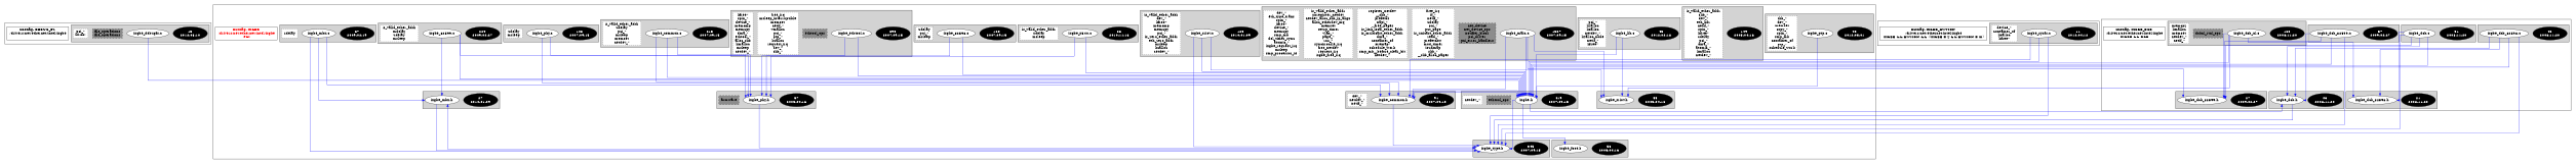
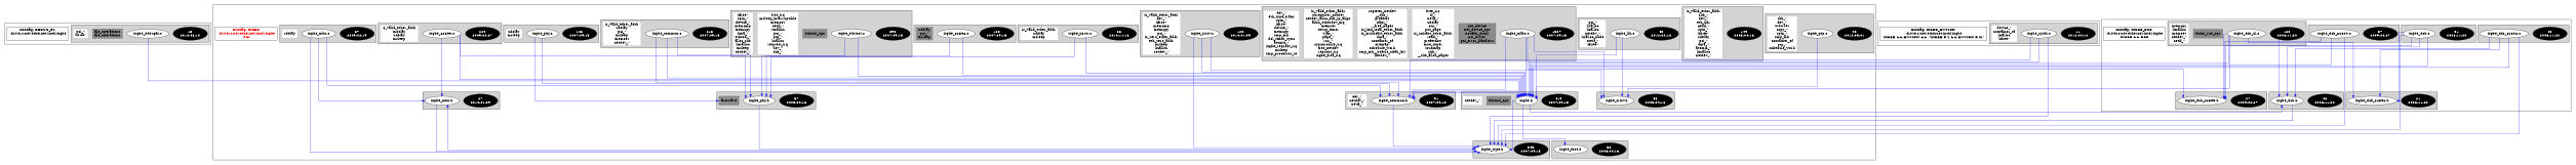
  digraph {
    ranksep=2
    splines=ortho
    node [fillcolor=white fontcolor=black style=filled]
    edge [color=blue]
    n1 [fillcolor=black fontcolor=white label="345\n2007-09-15"]
    n2 [label="ixgbe_type.h\n"]
    n3 [fillcolor=black fontcolor=white label="43\n2012-05-01"]
    n4 [label="ixgbe_ptp.c\n"]
    n5 [label="skb_*\ndev_*\nmemset\ncopy_*\nspin_*\nsmp_mb\ncontainer_of\nptp_*\nschedule_work\n" shape=box style="filled,dotted"]
    n6 [fillcolor=black fontcolor=white label="53\n2005-04-16"]
    n7 [label="ixgbe_fcoe.h\n"]
    n8 [fillcolor=black fontcolor=white label="149\n2005-04-16"]
    n9 [label="is_valid_ether_addr\nskb_*\ndev_*\neth_hdr\nnetif_*\nspin_*\nkfree*\nudelay\npci_*\ndma_*\natomic_*\nkmalloc\nnetdev_*\n" shape=box style="filled,dotted"]
    n10 [fillcolor=black fontcolor=white label="45\n2012-02-18"]
    n11 [label="ixgbe_lib.c\n"]
    n12 [label="pci_*\nkzalloc\nkcalloc\nnetdev_*\nkzalloc_node\nnetif_*\nkfree*\n" shape=box style="filled,dotted"]
    n13 [fillcolor=black fontcolor=white label="83\n2010-11-16"]
    n14 [label="ixgbe_x540.c\n"]
    n15 [label="is_valid_ether_addr\nudelay\nmsleep\n" shape=box style="filled,dotted"]
    n16 [fillcolor=black fontcolor=white label="27\n2010-01-09"]
    n17 [label="ixgbe_mbx.h\n"]
    n18 [fillcolor=black fontcolor=white label="37\n2009-02-19"]
    n19 [label="ixgbe_mbx.c\n"]
    n20 [label="udelay\n" shape=box style="filled,dotted"]
    n21 [fillcolor=black fontcolor=white label="55\n2005-04-16"]
    n22 [label="ixgbe_sriov.h\n"]
    n23 [fillcolor=black fontcolor=white label="125\n2010-01-09"]
    n24 [label="ixgbe_sriov.c\n"]
    n25 [label="is_valid_ether_addr\ndev_*\nkfree*\nmemcmp\nmemcpy\npci_*\nis_zero_ether_addr\neth_zero_addr\nmsleep\nkcalloc\nnetdev_*\n" shape=box style="filled,dotted"]
    n26 [fillcolor=black fontcolor=white label="57\n2005-04-16"]
    n27 [label="ixgbe_phy.h\n"]
    n28 [fillcolor=grey55 label="firmware\n" shape=box style="filled,dashed"]
    n29 [fillcolor=black fontcolor=white label="103\n2007-09-15"]
    n30 [label="ixgbe_phy.c\n"]
    n31 [label="udelay\nmsleep\n" shape=box style="filled,dotted"]
    n32 [fillcolor=black fontcolor=white label="165\n2007-09-15"]
    n33 [label="ixgbe_82598.c\n"]
-   n34 [label="udelay\npci_*\nmsleep\n" shape=box style="filled,dotted"]
+   n34 [fillcolor=grey55 label="udelay\npci_*\nmsleep\n" shape=box style="filled,dotted"]
    n35 [fillcolor=black fontcolor=white label="229\n2009-02-27"]
    n36 [label="ixgbe_82599.c\n"]
    n37 [label="is_valid_ether_addr\nmdelay\nudelay\nmsleep\n" shape=box style="filled,dotted"]
    n38 [fillcolor=black fontcolor=white label="395\n2007-09-15"]
    n39 [label="ixgbe_ethtool.c\n"]
    n40 [fillcolor=grey55 label="ethtool_ops\n" shape=box style="filled,dashed"]
    n41 [label="free_irq\nmsleep_interruptible\nmemset\nnetif_*\nvmalloc\npci_*\nptp_*\nkzalloc\nrequest_irq\ndev_*\nskb_*\n" shape=box style="filled,dotted"]
    n42 [label="kfree*\nspin_*\ndevice_*\nmemcmp\nmemcpy\ndma_*\nethtool_*\nalloc_skb\nkmalloc\nmsleep\nnetdev_*\n" shape=box style="filled,dotted"]
    n43 [fillcolor=black fontcolor=white label="91\n2007-09-15"]
    n44 [label="ixgbe_common.h\n"]
    n45 [label="dev_*\nnetdev_*\nnetif_*\n" shape=box style="filled,dotted"]
    n46 [fillcolor=black fontcolor=white label="215\n2007-09-15"]
    n47 [label="ixgbe_common.c\n"]
    n48 [label="is_valid_ether_addr\nudelay\npci_*\nmsleep\nmemset\nnetdev_*\n" shape=box style="filled,dotted"]
    n49 [fillcolor=black fontcolor=white label="1537\n2007-09-15"]
    n50 [label="ixgbe_main.c\n"]
    n51 [fillcolor=grey55 label="net_device\nnet_device_ops\nnotifier_block\npci_driver\npci_error_handlers\n" shape=box style="filled,dashed"]
    n52 [label="free_irq\nif_*\nnetif_*\nudelay\npci_*\nput_page\nis_unicast_ether_addr\nread_*\nprefetchw\nmod_timer\niounmap\nskb_*\n__skb_alloc_pages\n" shape=box style="filled,dotted"]
    n53 [label="register_netdev\n__skb_*\nprefetch\nnapi_*\n__free_pages\nis_link_local_ether_addr\nis_multicast_ether_addr\ndma_*\ncontainer_of\nioremap*\nschedule_work\nsmp_mb__before_clear_bit\nnetdev_*\n" shape=box style="filled,dotted"]
    n54 [label="is_valid_ether_addr\nunregister_netdev\nnetdev_alloc_skb_ip_align\nalloc_etherdev_mq\nmemset\nsetup_timer\nvlan_*\npage_*\nrcu_*\nsynchronize_irq\nfree_netdev\nrequest_irq\nixgbe_free_irq\n" shape=box style="filled,dotted"]
    n55 [label="dev_*\neth_type_trans\nspin_*\nkfree*\ndevice_*\nmemcpy\nsmp_mb\ndel_timer_sync\natomic_*\nixgbe_request_irq\nmsleep\nsmp_processor_id\n" shape=box style="filled,dotted"]
    n56 [fillcolor=black fontcolor=white label="419\n2007-09-15"]
    n57 [label="ixgbe.h\n"]
    n58 [fillcolor=grey55 label="ethtool_ops\n" shape=box style="filled,dashed"]
    n59 [label="netdev_*\n" shape=box style="filled,dotted"]
    n60 [fontcolor=red label="Kconfig: IXGBE\n /drivers/net/ethernet/intel/ixgbe\n  PCI " shape=box fillcolor="" style=""]
    n61 [fillcolor=black fontcolor=white label="163\n2008-11-20"]
    n62 [label="ixgbe_dcb_nl.c\n"]
    n63 [fillcolor=grey55 label="dcbnl_rtnl_ops\n" shape=box style="filled,dashed"]
    n64 [label="memcpy\nkmalloc\nmemset\nnetdev_*\nnetif_*\n" shape=box style="filled,dotted"]
    n65 [fillcolor=black fontcolor=white label="27\n2009-02-27"]
    n66 [label="ixgbe_dcb_82599.h\n"]
    n67 [fillcolor=black fontcolor=white label="57\n2009-02-27"]
    n68 [label="ixgbe_dcb_82599.c\n"]
    n69 [fillcolor=black fontcolor=white label="21\n2008-11-20"]
    n70 [label="ixgbe_dcb_82598.h\n"]
    n71 [fillcolor=black fontcolor=white label="43\n2008-11-20"]
    n72 [label="ixgbe_dcb_82598.c\n"]
    n73 [fillcolor=black fontcolor=white label="43\n2008-11-20"]
    n74 [label="ixgbe_dcb.h\n"]
    n75 [fillcolor=black fontcolor=white label="51\n2008-11-20"]
    n76 [label="ixgbe_dcb.c\n"]
    n77 [label="Kconfig: IXGBE_DCB\n /drivers/net/ethernet/intel/ixgbe\n  IXGBE && DCB " shape=box fillcolor="" fontcolor="" style=""]
    n78 [fillcolor=black fontcolor=white label="11\n2012-04-12"]
    n79 [label="ixgbe_sysfs.c\n"]
    n80 [label="device_*\ncontainer_of\nkcalloc\nkfree*\n" shape=box style="filled,dotted"]
    n81 [label="Kconfig: IXGBE_HWMON\n /drivers/net/ethernet/intel/ixgbe\n  IXGBE && HWMON && !(IXGBE = y && HWMON = m) " shape=box fillcolor="" fontcolor="" style=""]
    n82 [fillcolor=black fontcolor=white label="15\n2012-08-10"]
    n83 [label="ixgbe_debugfs.c\n"]
    n84 [fillcolor=grey55 label="file_operations\nfile_operations\n" shape=box style="filled,dashed"]
    n85 [label="pci_*\nkfree*\n" shape=box style="filled,dotted"]
    n86 [label="Kconfig: DEBUG_FS\n /drivers/net/ethernet/intel/ixgbe\n " shape=box fillcolor="" fontcolor="" style=""]
    subgraph cluster_1 {
      n60
      subgraph cluster_2 {
        style=filled
        n1
        n2
      }
      subgraph cluster_3 {
        style=filled
        n3
        n4
        n5
      }
      subgraph cluster_4 {
        style=filled
        n6
        n7
      }
      subgraph cluster_5 {
        style=filled
        n8
        n9
      }
      subgraph cluster_6 {
        style=filled
        n10
        n11
        n12
      }
      subgraph cluster_7 {
        style=filled
        n13
        n14
        n15
      }
      subgraph cluster_8 {
        style=filled
        n16
        n17
      }
      subgraph cluster_9 {
        style=filled
        n18
        n19
        n20
      }
      subgraph cluster_10 {
        style=filled
        n21
        n22
      }
      subgraph cluster_11 {
        style=filled
        n23
        n24
        n25
      }
      subgraph cluster_12 {
        style=filled
        n26
        n27
        n28
      }
      subgraph cluster_13 {
        style=filled
        n29
        n30
        n31
      }
      subgraph cluster_14 {
        style=filled
        n32
        n33
        n34
      }
      subgraph cluster_15 {
        style=filled
        n35
        n36
        n37
      }
      subgraph cluster_16 {
        style=filled
        n38
        n39
        n40
        n41
        n42
      }
      subgraph cluster_17 {
        style=filled
        n43
        n44
        n45
      }
      subgraph cluster_18 {
        style=filled
        n46
        n47
        n48
      }
      subgraph cluster_19 {
        style=filled
        n49
        n50
        n51
        n52
        n53
        n54
        n55
      }
      subgraph cluster_20 {
        style=filled
        n56
        n57
        n58
        n59
      }
    }
    subgraph cluster_21 {
      n77
      subgraph cluster_22 {
        style=filled
        n61
        n62
        n63
        n64
      }
      subgraph cluster_23 {
        style=filled
        n65
        n66
      }
      subgraph cluster_24 {
        style=filled
        n67
        n68
      }
      subgraph cluster_25 {
        style=filled
        n69
        n70
      }
      subgraph cluster_26 {
        style=filled
        n71
        n72
      }
      subgraph cluster_27 {
        style=filled
        n73
        n74
      }
      subgraph cluster_28 {
        style=filled
        n75
        n76
      }
    }
    subgraph cluster_29 {
      n81
      subgraph cluster_30 {
        style=filled
        n78
        n79
        n80
      }
    }
    subgraph cluster_31 {
      n86
      subgraph cluster_32 {
        style=filled
        n82
        n83
        n84
        n85
      }
    }
    n2 -> n17
    n4 -> n57
    n11 -> n22
    n11 -> n57
    n14 -> n27
    n14 -> n57
    n17 -> n2
    n19 -> n2
    n19 -> n17
    n19 -> n44
    n24 -> n2
    n24 -> n22
    n24 -> n57
    n27 -> n2
-   n30 -> n27
+   n30 -> n28
    n30 -> n44
    n33 -> n27
    n33 -> n57
    n36 -> n17
    n36 -> n27
    n36 -> n57
    n39 -> n27
    n39 -> n57
    n44 -> n2
    n44 -> n57
    n47 -> n27
    n47 -> n44
    n47 -> n57
    n50 -> n22
    n50 -> n44
    n50 -> n57
    n50 -> n66
    n57 -> n2
    n57 -> n7
    n57 -> n44
    n57 -> n74
    n62 -> n22
    n62 -> n57
    n62 -> n66
    n62 -> n70
    n68 -> n2
    n68 -> n57
    n68 -> n66
-   n68 -> n74
+   n61 -> n74
    n72 -> n2
    n72 -> n57
    n72 -> n70
    n72 -> n74
    n74 -> n2
    n76 -> n2
    n76 -> n57
    n76 -> n66
    n76 -> n70
    n76 -> n74
    n79 -> n2
    n79 -> n44
    n79 -> n57
    n83 -> n57
  }
